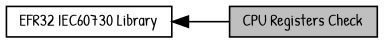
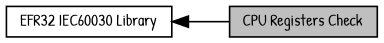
  digraph {
    rankdir=LR
    fontname="Patrick Hand"
    node [color=black fontname="Patrick Hand" fontsize=10 shape=box style=filled]
-   n1 [fillcolor=white height=0.2 label="EFR32 IEC60730 Library" width=0.4]
+   n1 [fillcolor=white height=0.2 label="EFR32 IEC60030 Library" width=0.4]
    n2 [fillcolor=grey75 fontcolor=black height=0.2 label="CPU Registers Check" width=0.4]
    n1 -> n2 [dir=back fontname="Patrick Hand" fontsize=10 labelfontname=Helvetica labelfontsize=10 shape=plaintext style=solid]
  }
